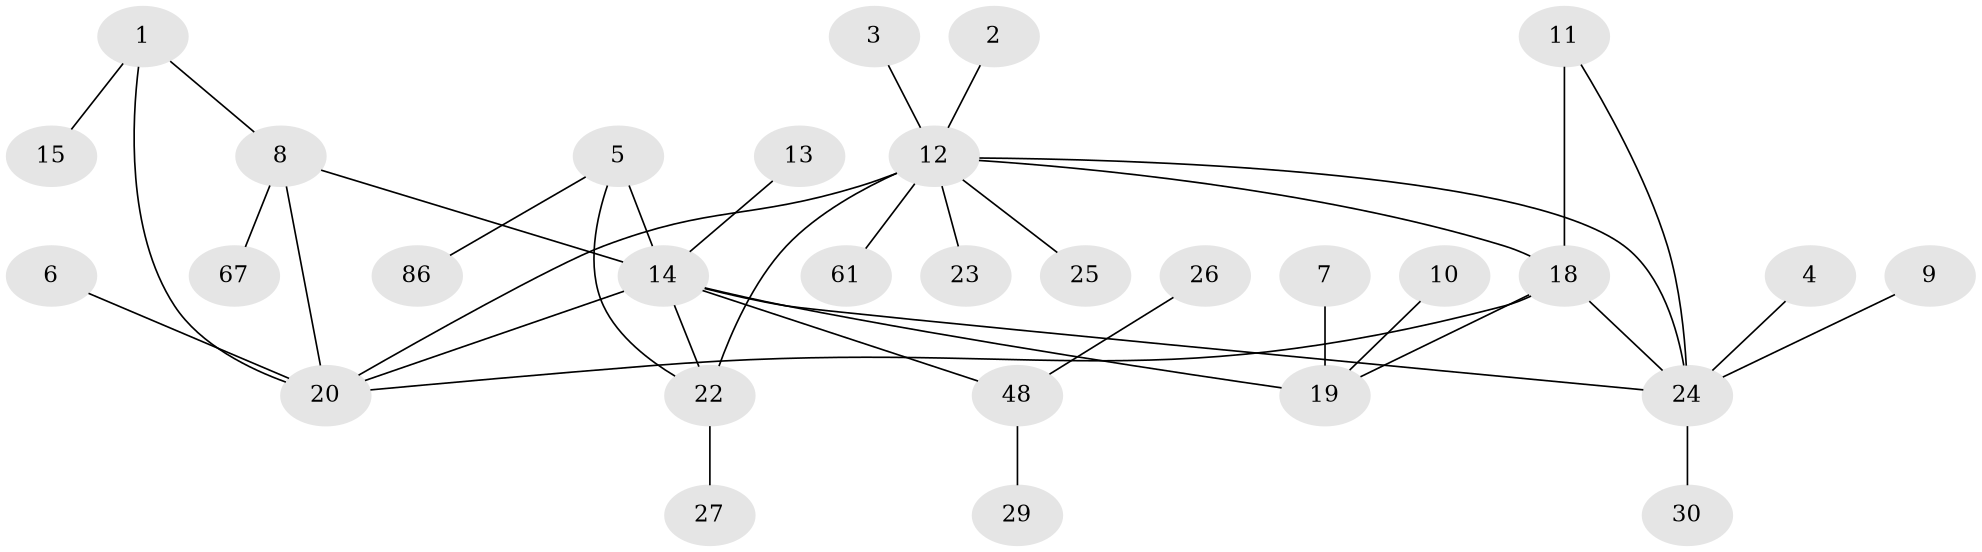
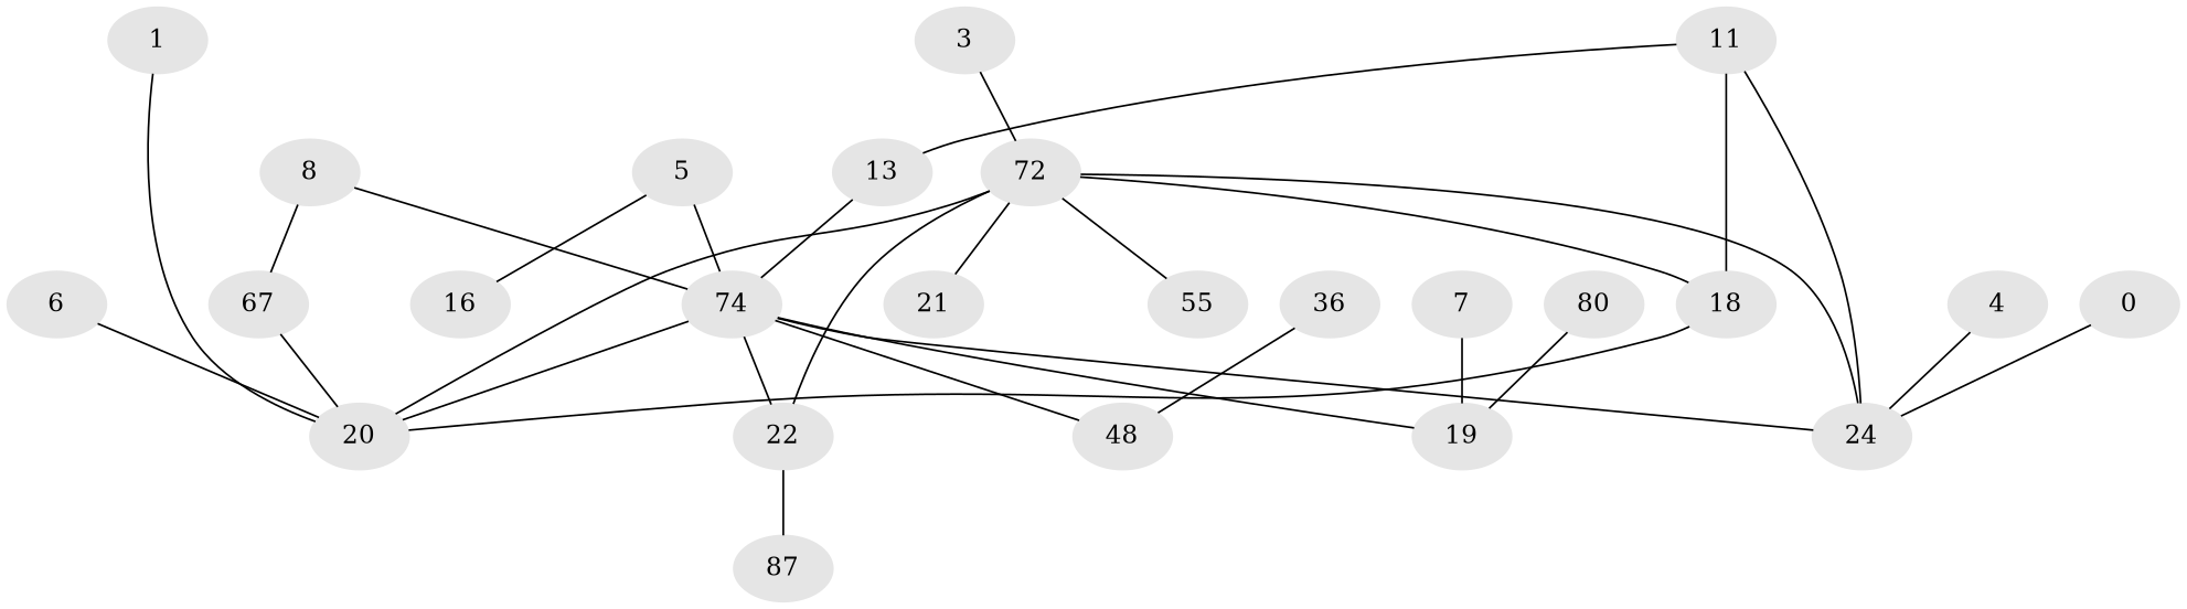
  graph {
    node [color=gray90 style=filled]
    edge [weight=1.0]
    1
    8
-   15
    20
-   14
+   14 [label=74]
    n6 [label=67]
-   2
-   12
+   12 [label=72]
    24
    22
    18
-   21 [label=61]
-   23
-   25
+   21
+   25 [label=55]
    3
    4
-   30
    5
-   16 [label=86]
+   16
    19
    n21 [label=48]
-   27
+   27 [label=87]
    6
    7
-   9
-   10
+   9 [label=0]
+   10 [label=80]
    11
    13
-   29
-   26
-   1 -- 8
-   1 -- 15
+   26 [label=36]
    1 -- 20
-   8 -- 20
+   n6 -- 20
    8 -- 14
    8 -- n6
    14 -- 20
    14 -- 24
    14 -- 22
    14 -- 19 [weight=2.0]
    14 -- n21
-   2 -- 12
    12 -- 20
    12 -- 24
    12 -- 22 [weight=2.0]
    12 -- 18
    12 -- 21
-   12 -- 23
    12 -- 25
-   24 -- 30
    22 -- 27
    18 -- 20
-   18 -- 24
-   18 -- 19
    3 -- 12
    4 -- 24
    5 -- 14 [weight=2.0]
-   5 -- 22
    5 -- 16
-   n21 -- 29
    6 -- 20
    7 -- 19
    9 -- 24
    10 -- 19
    11 -- 24
    11 -- 18
+   11 -- 13
    13 -- 14
    26 -- n21
  }
